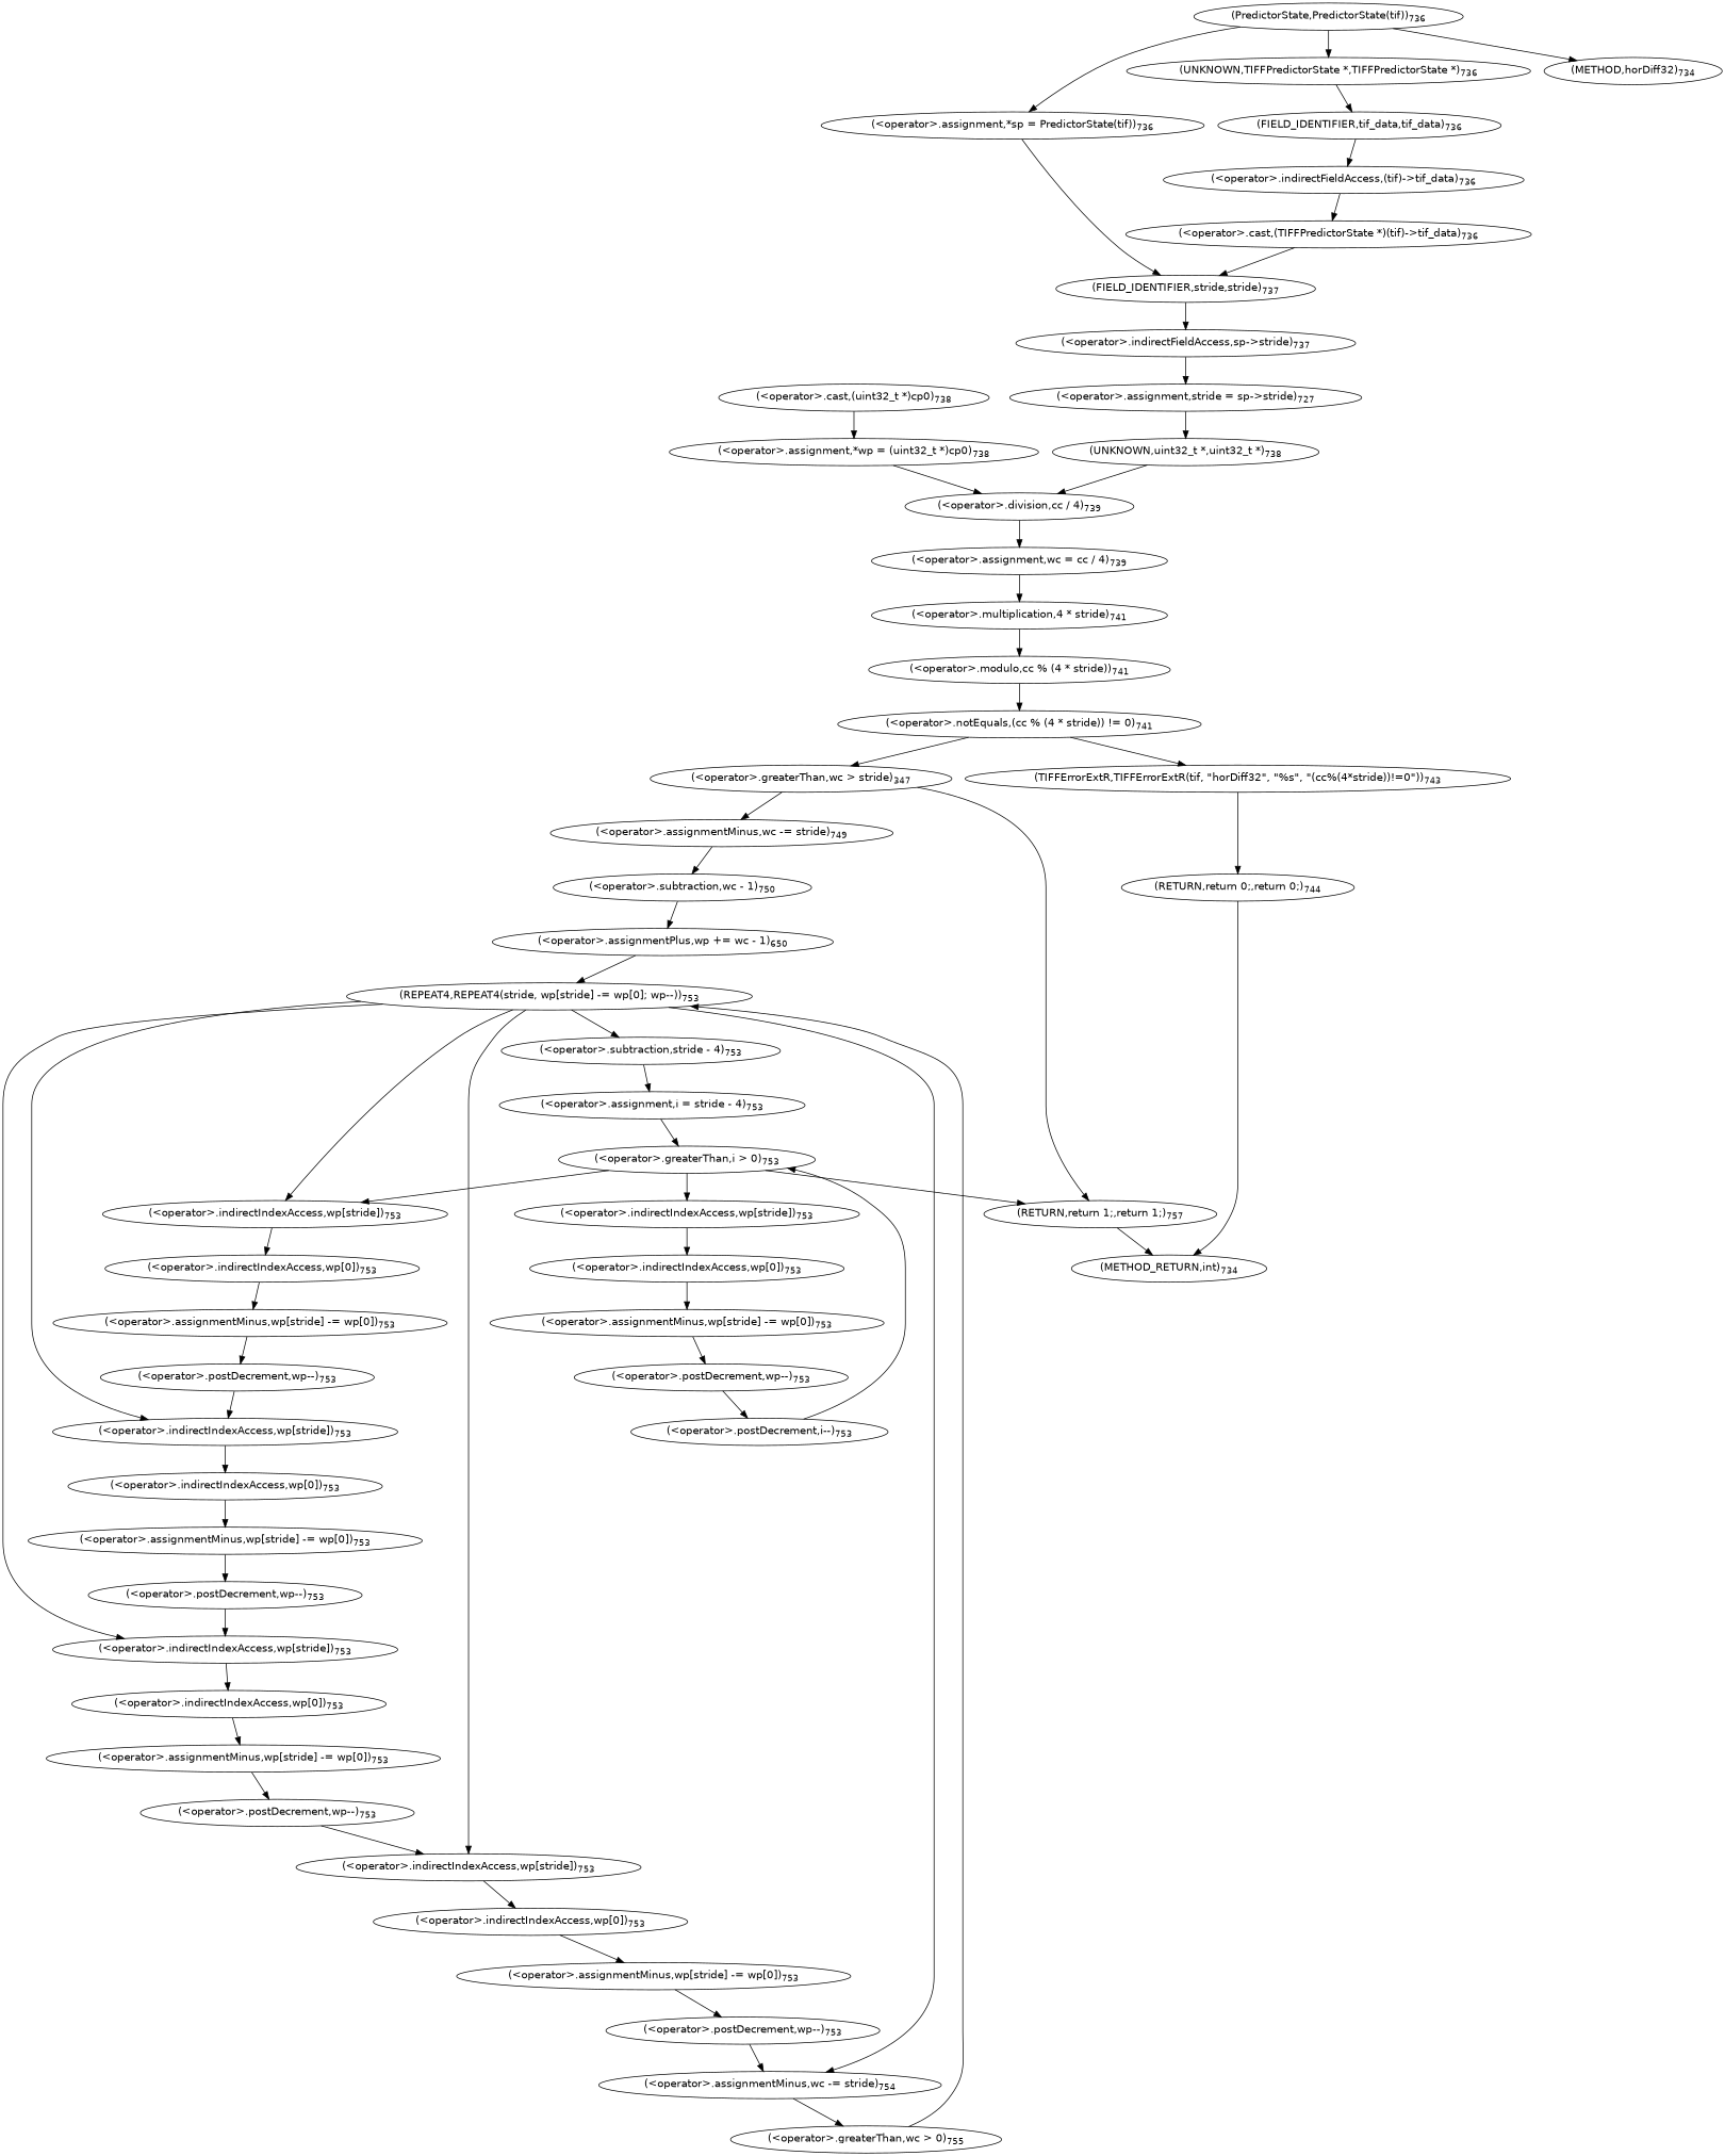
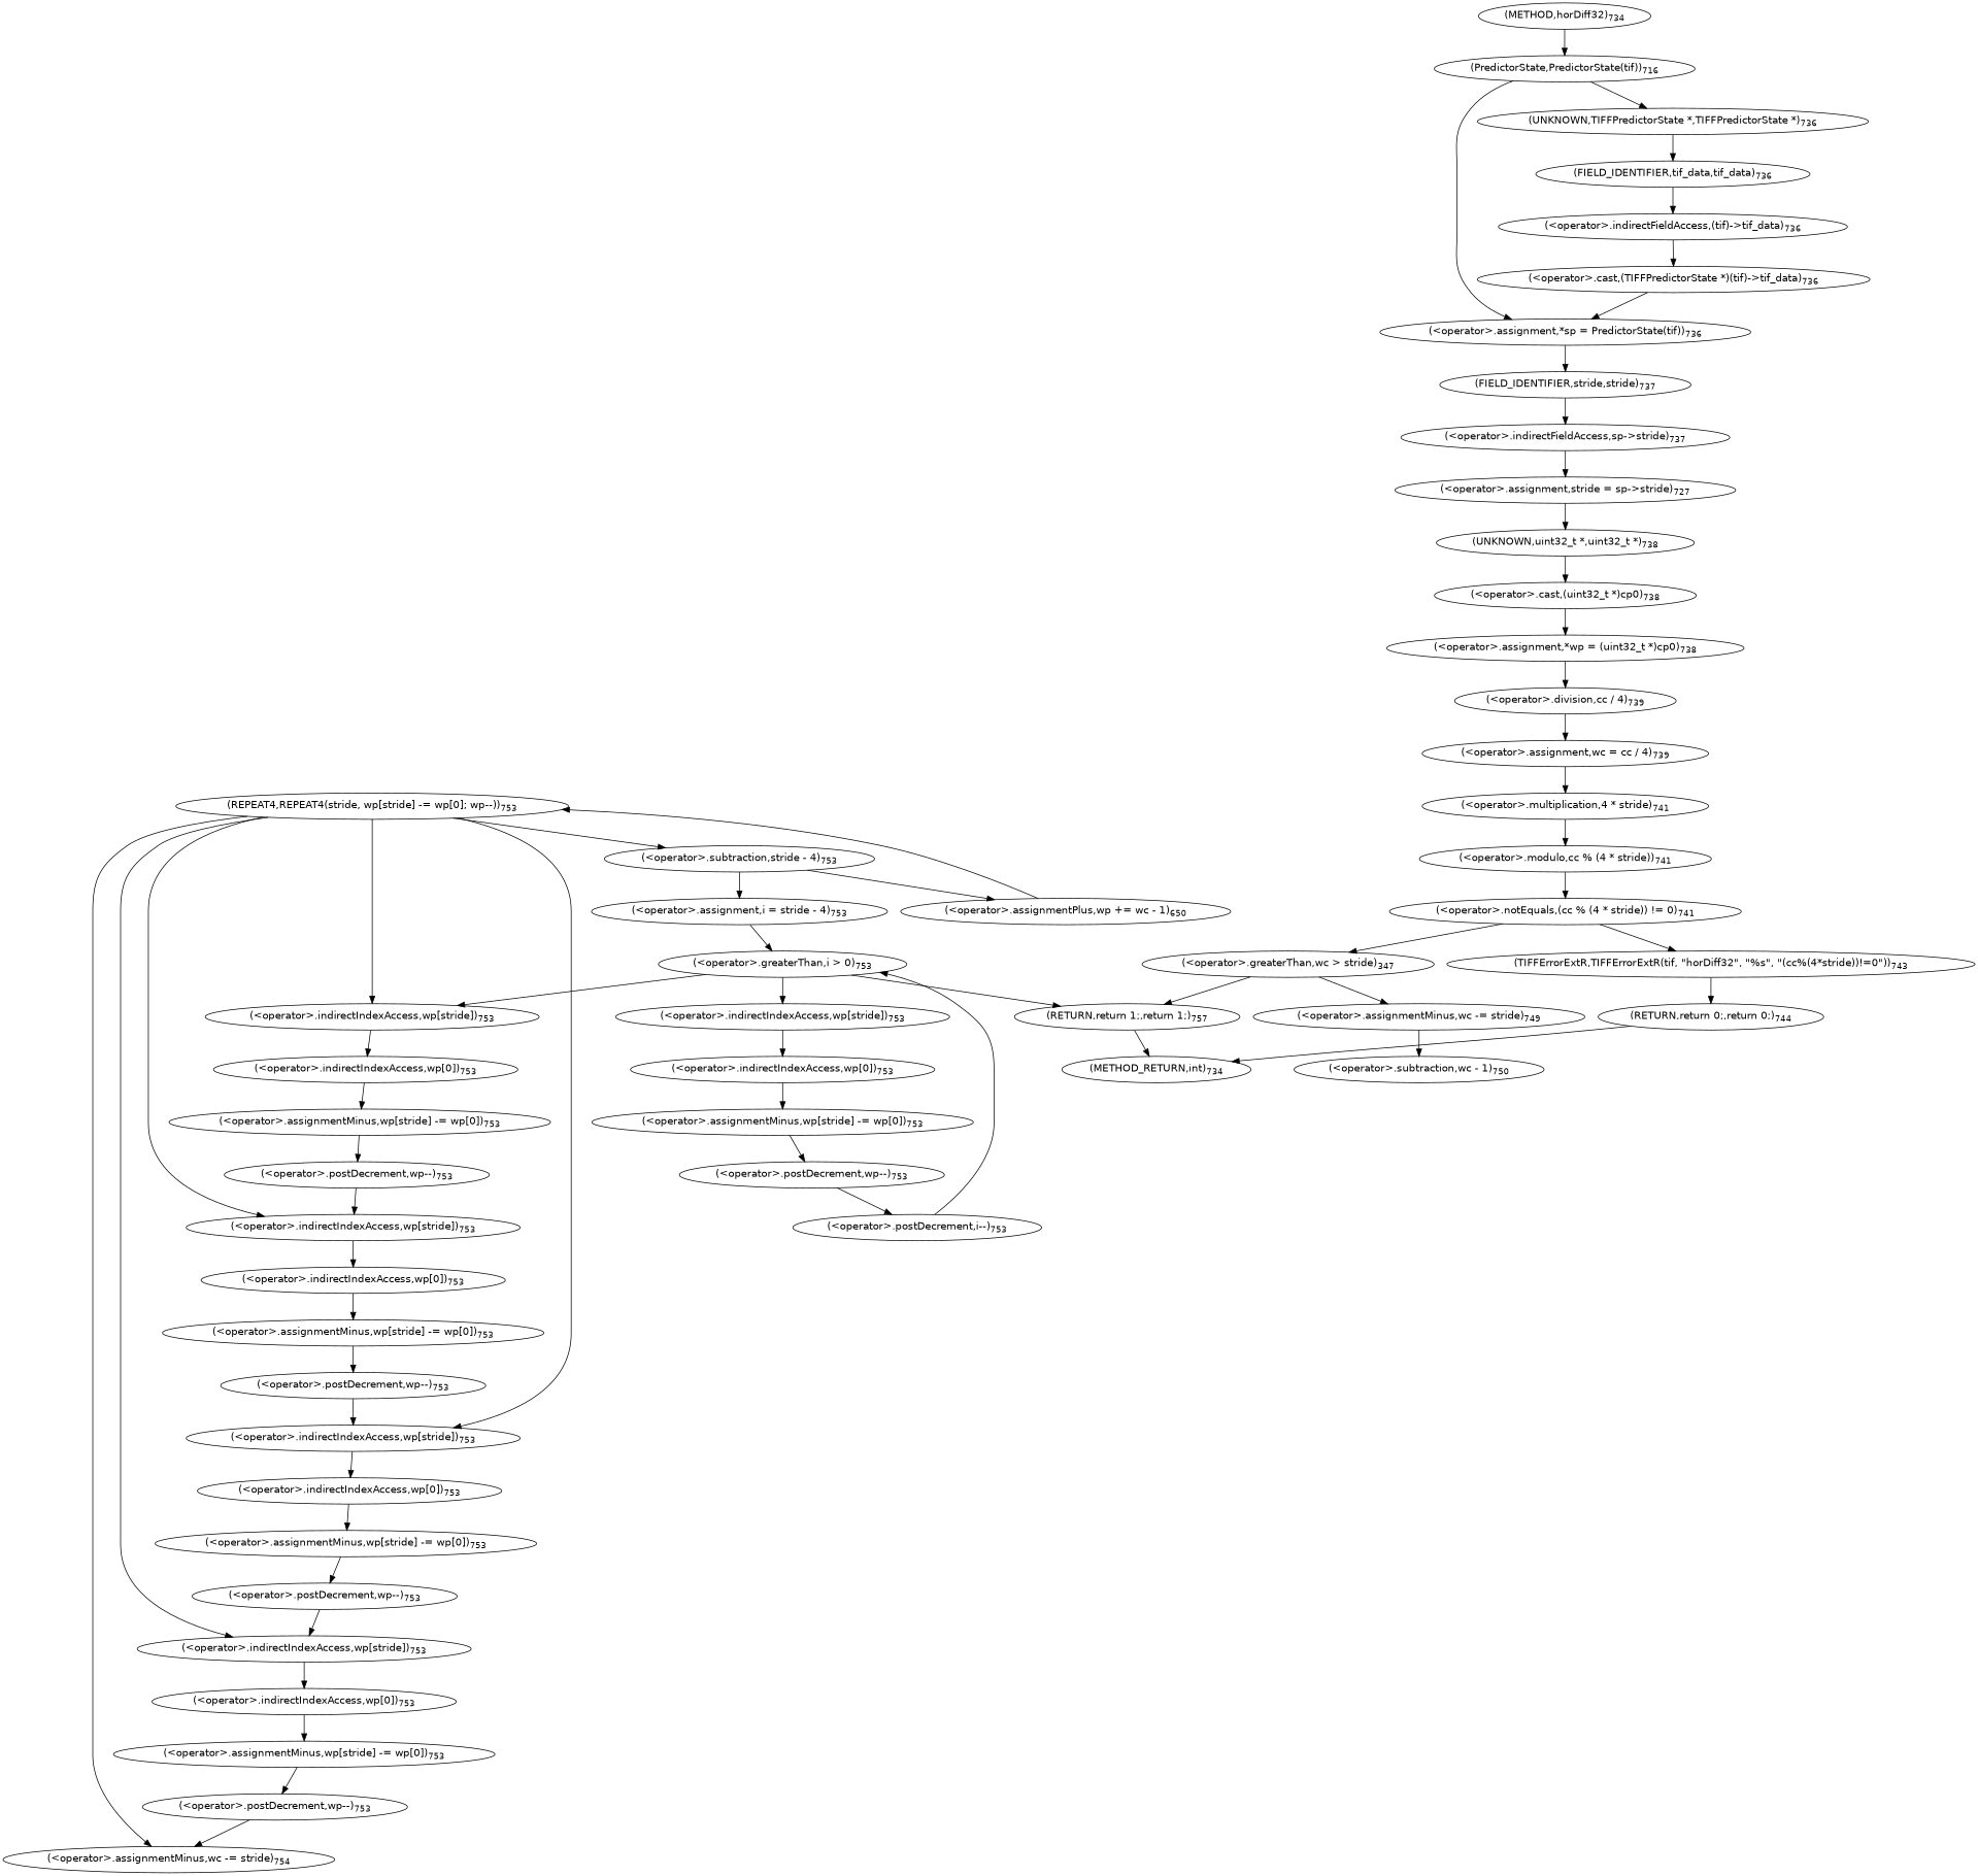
  digraph {
    fontname="DejaVu Sans"
    node [fontname="DejaVu Sans"]
    edge [fontname="DejaVu Sans"]
    n1 [label=<(&lt;operator&gt;.assignment,*sp = PredictorState(tif))<SUB>736</SUB>>]
    n2 [label=<(FIELD_IDENTIFIER,stride,stride)<SUB>737</SUB>>]
    n3 [label=<(&lt;operator&gt;.indirectFieldAccess,sp-&gt;stride)<SUB>737</SUB>>]
    n4 [label=<(&lt;operator&gt;.assignment,stride = sp-&gt;stride)<SUB>727</SUB>>]
    n5 [label=<(UNKNOWN,uint32_t *,uint32_t *)<SUB>738</SUB>>]
    n6 [label=<(&lt;operator&gt;.cast,(uint32_t *)cp0)<SUB>738</SUB>>]
    n7 [label=<(&lt;operator&gt;.assignment,*wp = (uint32_t *)cp0)<SUB>738</SUB>>]
    n8 [label=<(&lt;operator&gt;.division,cc / 4)<SUB>739</SUB>>]
    n9 [label=<(&lt;operator&gt;.assignment,wc = cc / 4)<SUB>739</SUB>>]
    n10 [label=<(&lt;operator&gt;.multiplication,4 * stride)<SUB>741</SUB>>]
    n11 [label=<(&lt;operator&gt;.modulo,cc % (4 * stride))<SUB>741</SUB>>]
    n12 [label=<(RETURN,return 1;,return 1;)<SUB>757</SUB>>]
    n13 [label=<(METHOD_RETURN,int)<SUB>734</SUB>>]
-   n14 [label=<(PredictorState,PredictorState(tif))<SUB>736</SUB>>]
+   n14 [label=<(PredictorState,PredictorState(tif))<SUB>716</SUB>>]
    n15 [label=<(UNKNOWN,TIFFPredictorState *,TIFFPredictorState *)<SUB>736</SUB>>]
    n16 [label=<(FIELD_IDENTIFIER,tif_data,tif_data)<SUB>736</SUB>>]
    n17 [label=<(&lt;operator&gt;.notEquals,(cc % (4 * stride)) != 0)<SUB>741</SUB>>]
    n18 [label=<(&lt;operator&gt;.greaterThan,wc &gt; stride)<SUB>347</SUB>>]
    n19 [label=<(TIFFErrorExtR,TIFFErrorExtR(tif, &quot;horDiff32&quot;, &quot;%s&quot;, &quot;(cc%(4*stride))!=0&quot;))<SUB>743</SUB>>]
    n20 [label=<(&lt;operator&gt;.assignmentMinus,wc -= stride)<SUB>749</SUB>>]
    n21 [label=<(RETURN,return 0;,return 0;)<SUB>744</SUB>>]
    n22 [label=<(&lt;operator&gt;.subtraction,wc - 1)<SUB>750</SUB>>]
    n23 [label=<(&lt;operator&gt;.assignmentPlus,wp += wc - 1)<SUB>650</SUB>>]
    n24 [label=<(REPEAT4,REPEAT4(stride, wp[stride] -= wp[0]; wp--))<SUB>753</SUB>>]
    n25 [label=<(&lt;operator&gt;.assignmentMinus,wc -= stride)<SUB>754</SUB>>]
    n26 [label=<(&lt;operator&gt;.indirectIndexAccess,wp[stride])<SUB>753</SUB>>]
    n27 [label=<(&lt;operator&gt;.indirectIndexAccess,wp[stride])<SUB>753</SUB>>]
    n28 [label=<(&lt;operator&gt;.indirectIndexAccess,wp[stride])<SUB>753</SUB>>]
    n29 [label=<(&lt;operator&gt;.indirectIndexAccess,wp[stride])<SUB>753</SUB>>]
    n30 [label=<(&lt;operator&gt;.subtraction,stride - 4)<SUB>753</SUB>>]
    n31 [label=<(&lt;operator&gt;.cast,(TIFFPredictorState *)(tif)-&gt;tif_data)<SUB>736</SUB>>]
-   n32 [label=<(&lt;operator&gt;.greaterThan,wc &gt; 0)<SUB>755</SUB>>]
    n33 [label=<(&lt;operator&gt;.indirectFieldAccess,(tif)-&gt;tif_data)<SUB>736</SUB>>]
    n34 [label=<(&lt;operator&gt;.indirectIndexAccess,wp[0])<SUB>753</SUB>>]
    n35 [label=<(&lt;operator&gt;.indirectIndexAccess,wp[0])<SUB>753</SUB>>]
    n36 [label=<(&lt;operator&gt;.indirectIndexAccess,wp[0])<SUB>753</SUB>>]
    n37 [label=<(&lt;operator&gt;.indirectIndexAccess,wp[0])<SUB>753</SUB>>]
    n38 [label=<(&lt;operator&gt;.assignment,i = stride - 4)<SUB>753</SUB>>]
    n39 [label=<(&lt;operator&gt;.assignmentMinus,wp[stride] -= wp[0])<SUB>753</SUB>>]
    n40 [label=<(&lt;operator&gt;.postDecrement,wp--)<SUB>753</SUB>>]
    n41 [label=<(&lt;operator&gt;.assignmentMinus,wp[stride] -= wp[0])<SUB>753</SUB>>]
    n42 [label=<(&lt;operator&gt;.postDecrement,wp--)<SUB>753</SUB>>]
    n43 [label=<(&lt;operator&gt;.assignmentMinus,wp[stride] -= wp[0])<SUB>753</SUB>>]
    n44 [label=<(&lt;operator&gt;.postDecrement,wp--)<SUB>753</SUB>>]
    n45 [label=<(&lt;operator&gt;.assignmentMinus,wp[stride] -= wp[0])<SUB>753</SUB>>]
    n46 [label=<(&lt;operator&gt;.postDecrement,wp--)<SUB>753</SUB>>]
    n47 [label=<(&lt;operator&gt;.greaterThan,i &gt; 0)<SUB>753</SUB>>]
    n48 [label=<(&lt;operator&gt;.indirectIndexAccess,wp[stride])<SUB>753</SUB>>]
    n49 [label=<(&lt;operator&gt;.indirectIndexAccess,wp[0])<SUB>753</SUB>>]
    n50 [label=<(&lt;operator&gt;.postDecrement,i--)<SUB>753</SUB>>]
    n51 [label=<(&lt;operator&gt;.assignmentMinus,wp[stride] -= wp[0])<SUB>753</SUB>>]
    n52 [label=<(&lt;operator&gt;.postDecrement,wp--)<SUB>753</SUB>>]
    n53 [label=<(METHOD,horDiff32)<SUB>734</SUB>>]
    n1 -> n2
    n2 -> n3
    n3 -> n4
    n4 -> n5
-   n5 -> n8
+   n5 -> n6
    n6 -> n7
    n7 -> n8
    n8 -> n9
    n9 -> n10
    n10 -> n11
    n11 -> n17
    n12 -> n13
    n14 -> n1
    n14 -> n15
    n15 -> n16
    n16 -> n33
    n17 -> n18
    n17 -> n19
    n18 -> n12
    n18 -> n20
    n19 -> n21
    n20 -> n22
    n21 -> n13
-   n22 -> n23
+   n30 -> n23
    n23 -> n24
    n24 -> n25
    n24 -> n26
    n24 -> n27
    n24 -> n28
    n24 -> n29
    n24 -> n30
-   n25 -> n32
    n26 -> n34
    n27 -> n35
    n28 -> n36
    n29 -> n37
    n30 -> n38
-   n31 -> n2
-   n32 -> n24
+   n31 -> n1
    n33 -> n31
    n34 -> n39
    n35 -> n41
    n36 -> n43
    n37 -> n45
    n38 -> n47
    n39 -> n40
    n40 -> n27
    n41 -> n42
    n42 -> n28
    n43 -> n44
    n44 -> n29
    n45 -> n46
    n46 -> n25
    n47 -> n12
    n47 -> n26
    n47 -> n48
    n48 -> n49
    n49 -> n51
    n50 -> n47
    n51 -> n52
    n52 -> n50
-   n14 -> n53
+   n53 -> n14
  }
